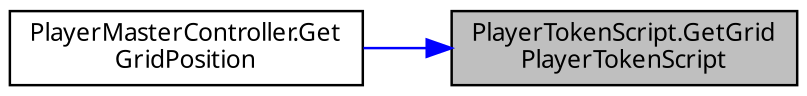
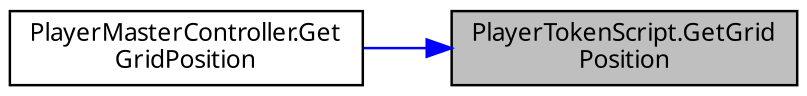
  digraph {
    rankdir=RL
    fontname="Noto Sans"
    node [color=black fontname="Noto Sans" fontsize=10 shape=record style=filled]
-   n1 [fillcolor=grey75 fontcolor=black height=0.2 label="PlayerTokenScript.GetGrid\lPlayerTokenScript" width=0.4]
+   n1 [fillcolor=grey75 fontcolor=black height=0.2 label="PlayerTokenScript.GetGrid\lPosition" width=0.4]
    n2 [fillcolor=white height=0.2 label="PlayerMasterController.Get\lGridPosition" width=0.4]
    n1 -> n2 [color=blue dir=back fontname="Noto Sans" fontsize=10 labelfontname=Helvetica labelfontsize=10 style=solid]
  }
